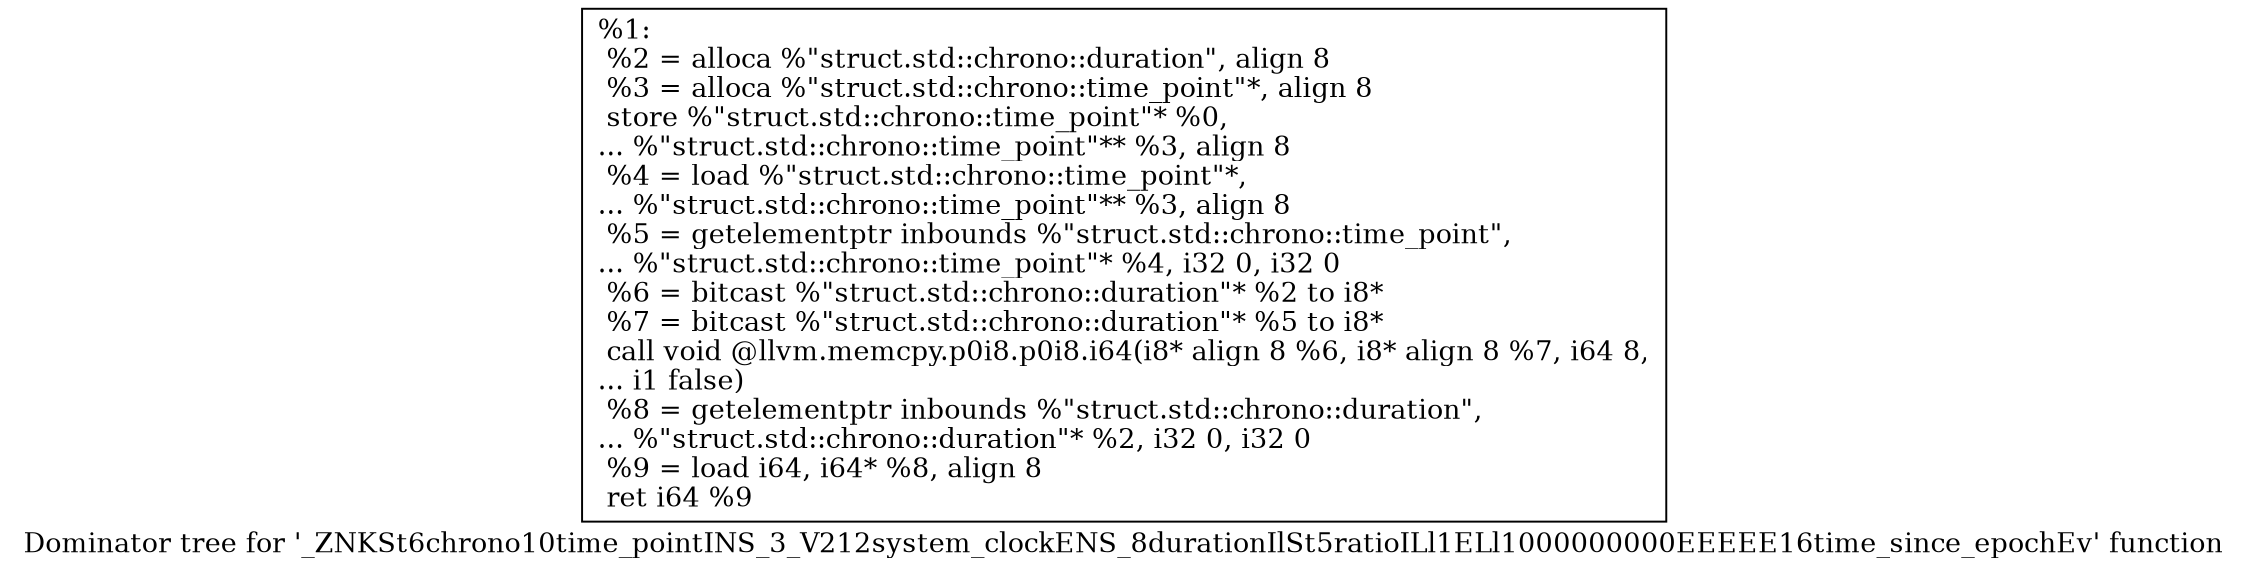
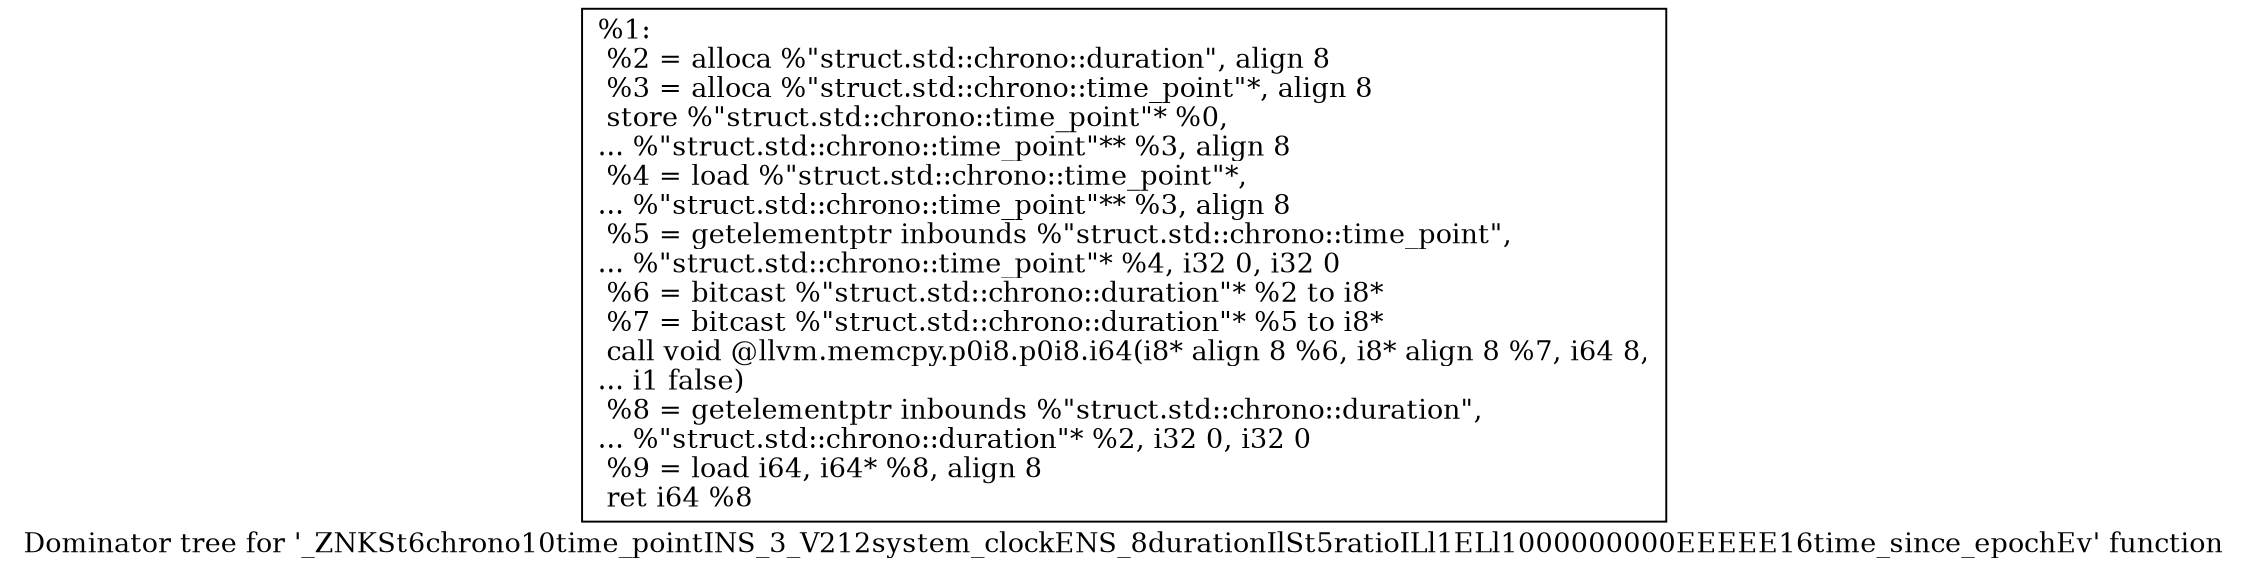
  digraph {
    label="Dominator tree for '_ZNKSt6chrono10time_pointINS_3_V212system_clockENS_8durationIlSt5ratioILl1ELl1000000000EEEEE16time_since_epochEv' function"
    rankdir=LR
-   n1 [label="{%1:\l  %2 = alloca %\"struct.std::chrono::duration\", align 8\l  %3 = alloca %\"struct.std::chrono::time_point\"*, align 8\l  store %\"struct.std::chrono::time_point\"* %0,\l... %\"struct.std::chrono::time_point\"** %3, align 8\l  %4 = load %\"struct.std::chrono::time_point\"*,\l... %\"struct.std::chrono::time_point\"** %3, align 8\l  %5 = getelementptr inbounds %\"struct.std::chrono::time_point\",\l... %\"struct.std::chrono::time_point\"* %4, i32 0, i32 0\l  %6 = bitcast %\"struct.std::chrono::duration\"* %2 to i8*\l  %7 = bitcast %\"struct.std::chrono::duration\"* %5 to i8*\l  call void @llvm.memcpy.p0i8.p0i8.i64(i8* align 8 %6, i8* align 8 %7, i64 8,\l... i1 false)\l  %8 = getelementptr inbounds %\"struct.std::chrono::duration\",\l... %\"struct.std::chrono::duration\"* %2, i32 0, i32 0\l  %9 = load i64, i64* %8, align 8\l  ret i64 %9\l}" shape=record]
+   n1 [label="{%1:\l  %2 = alloca %\"struct.std::chrono::duration\", align 8\l  %3 = alloca %\"struct.std::chrono::time_point\"*, align 8\l  store %\"struct.std::chrono::time_point\"* %0,\l... %\"struct.std::chrono::time_point\"** %3, align 8\l  %4 = load %\"struct.std::chrono::time_point\"*,\l... %\"struct.std::chrono::time_point\"** %3, align 8\l  %5 = getelementptr inbounds %\"struct.std::chrono::time_point\",\l... %\"struct.std::chrono::time_point\"* %4, i32 0, i32 0\l  %6 = bitcast %\"struct.std::chrono::duration\"* %2 to i8*\l  %7 = bitcast %\"struct.std::chrono::duration\"* %5 to i8*\l  call void @llvm.memcpy.p0i8.p0i8.i64(i8* align 8 %6, i8* align 8 %7, i64 8,\l... i1 false)\l  %8 = getelementptr inbounds %\"struct.std::chrono::duration\",\l... %\"struct.std::chrono::duration\"* %2, i32 0, i32 0\l  %9 = load i64, i64* %8, align 8\l  ret i64 %8\l}" shape=record]
  }
